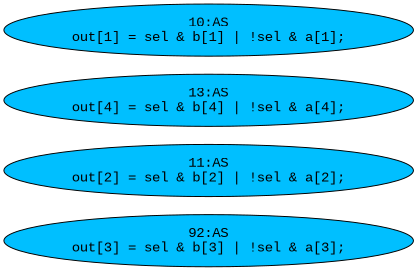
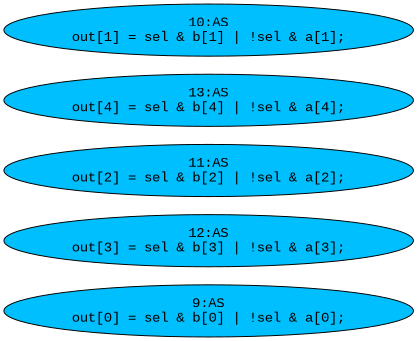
  strict digraph {
    rankdir=LR
    fontname="Liberation Mono"
    node [def_var="['out']" fillcolor=deepskyblue statements="[]" style=filled typ=Assign use_var="['sel', 'b', 'sel', 'a']" fontname="Liberation Mono"]
-   n2 [ast="<pyverilog.vparser.ast.Assign object at 0x7fc78a3c6510>" label="92:AS\nout[3] = sel & b[3] | !sel & a[3];"]
+   n1 [ast="<pyverilog.vparser.ast.Assign object at 0x7fc78a3a33d0>" label="9:AS\nout[0] = sel & b[0] | !sel & a[0];"]
+   n2 [ast="<pyverilog.vparser.ast.Assign object at 0x7fc78a3c6510>" label="12:AS\nout[3] = sel & b[3] | !sel & a[3];"]
    n3 [ast="<pyverilog.vparser.ast.Assign object at 0x7fc78a3a6f50>" label="11:AS\nout[2] = sel & b[2] | !sel & a[2];"]
    n4 [ast="<pyverilog.vparser.ast.Assign object at 0x7fc78a258990>" label="13:AS\nout[4] = sel & b[4] | !sel & a[4];"]
    n5 [ast="<pyverilog.vparser.ast.Assign object at 0x7fc78a3b1250>" label="10:AS\nout[1] = sel & b[1] | !sel & a[1];"]
  }
